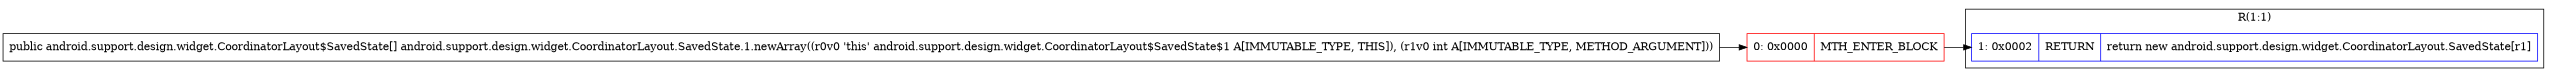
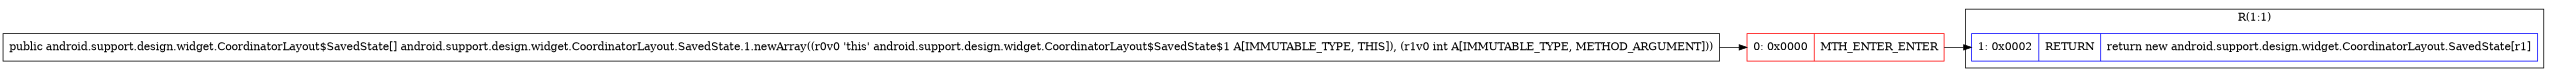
  digraph {
    rankdir=LR
    node [shape=record]
    n1 [color=blue label="{1\:\ 0x0002|RETURN\l|return new android.support.design.widget.CoordinatorLayout.SavedState[r1]\l}"]
-   n2 [color=red label="{0\:\ 0x0000|MTH_ENTER_BLOCK\l}"]
+   n2 [color=red label="{0\:\ 0x0000|MTH_ENTER_ENTER\l}"]
    n3 [label="{public android.support.design.widget.CoordinatorLayout$SavedState[] android.support.design.widget.CoordinatorLayout.SavedState.1.newArray((r0v0 'this' android.support.design.widget.CoordinatorLayout$SavedState$1 A[IMMUTABLE_TYPE, THIS]), (r1v0 int A[IMMUTABLE_TYPE, METHOD_ARGUMENT])) }"]
    subgraph cluster_1 {
      label="R(1:1)"
      n1
    }
    n2 -> n1
    n3 -> n2
  }
